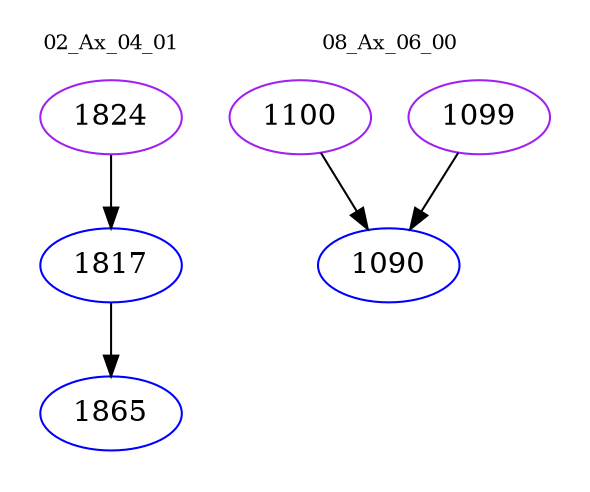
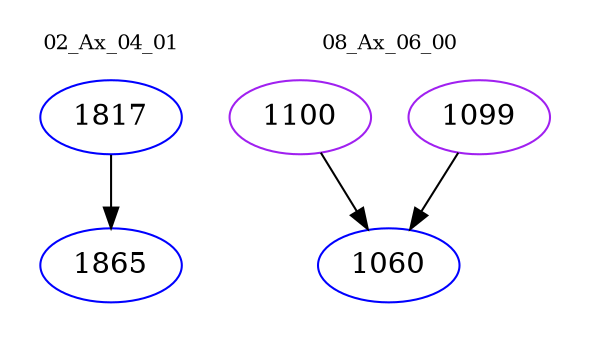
  digraph {
    node [color=purple]
    edge [color=black]
-   n1 [label=1824]
    n2 [color=blue label=1817]
    n3 [color=blue label=1865]
    n4 [label=1099]
-   n5 [color=blue label=1090]
+   n5 [color=blue label=1060]
    n6 [label=1100]
    subgraph cluster_1 {
      color=white
      fontsize=10
      label="02_Ax_04_01"
-     n1
      n2
      n3
    }
    subgraph cluster_2 {
      color=white
      fontsize=10
      label="08_Ax_06_00"
      n4
      n5
      n6
    }
-   n1 -> n2
    n2 -> n3
    n4 -> n5
    n6 -> n5
  }
